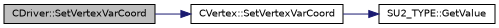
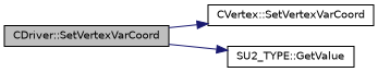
  digraph {
    rankdir=LR
    node [color=black fillcolor=white fontname=Helvetica fontsize=10 shape=record style=filled]
    edge [color=midnightblue fontname=Helvetica fontsize=10 labelfontname=Helvetica labelfontsize=10 style=solid]
    n1 [fillcolor=grey75 fontcolor=black height=0.2 label="CDriver::SetVertexVarCoord" width=0.4]
    n2 [height=0.2 label="CVertex::SetVertexVarCoord" width=0.4]
    n3 [height=0.2 label="SU2_TYPE::GetValue" width=0.4]
    n1 -> n2
-   n2 -> n3
+   n1 -> n3
  }
